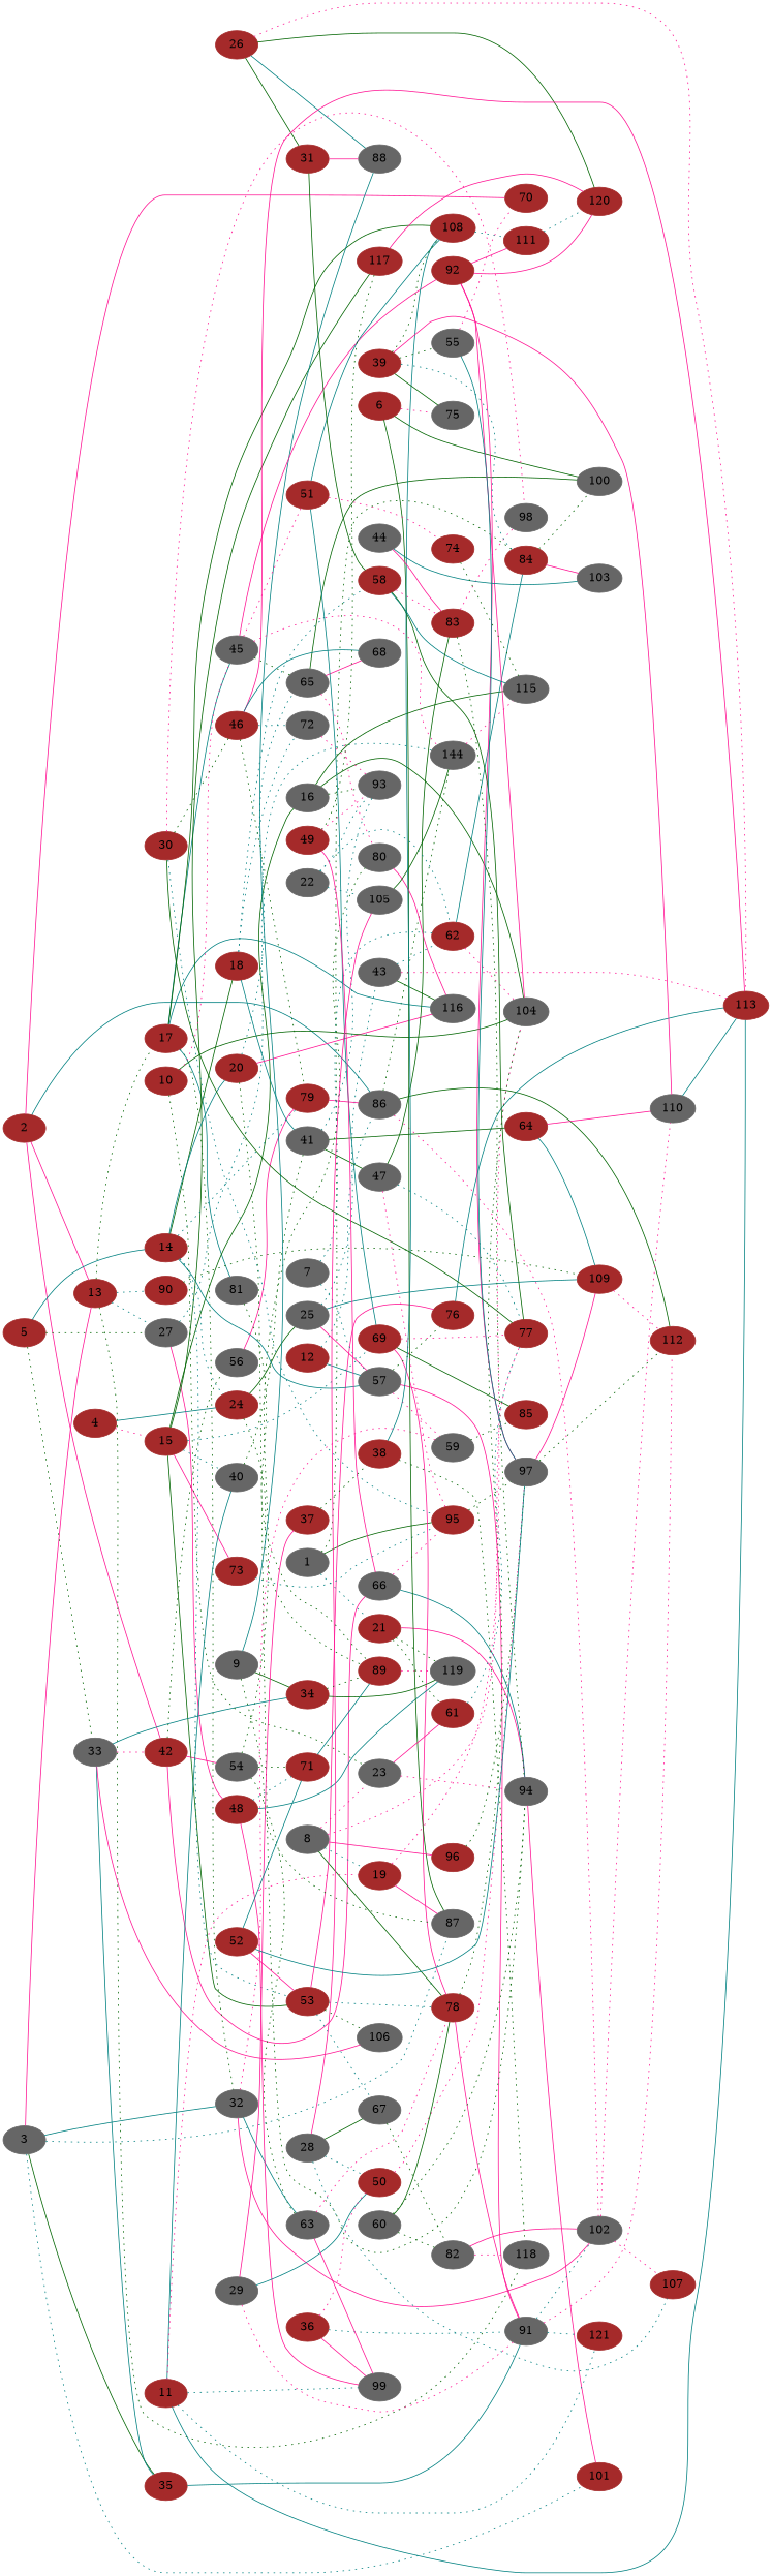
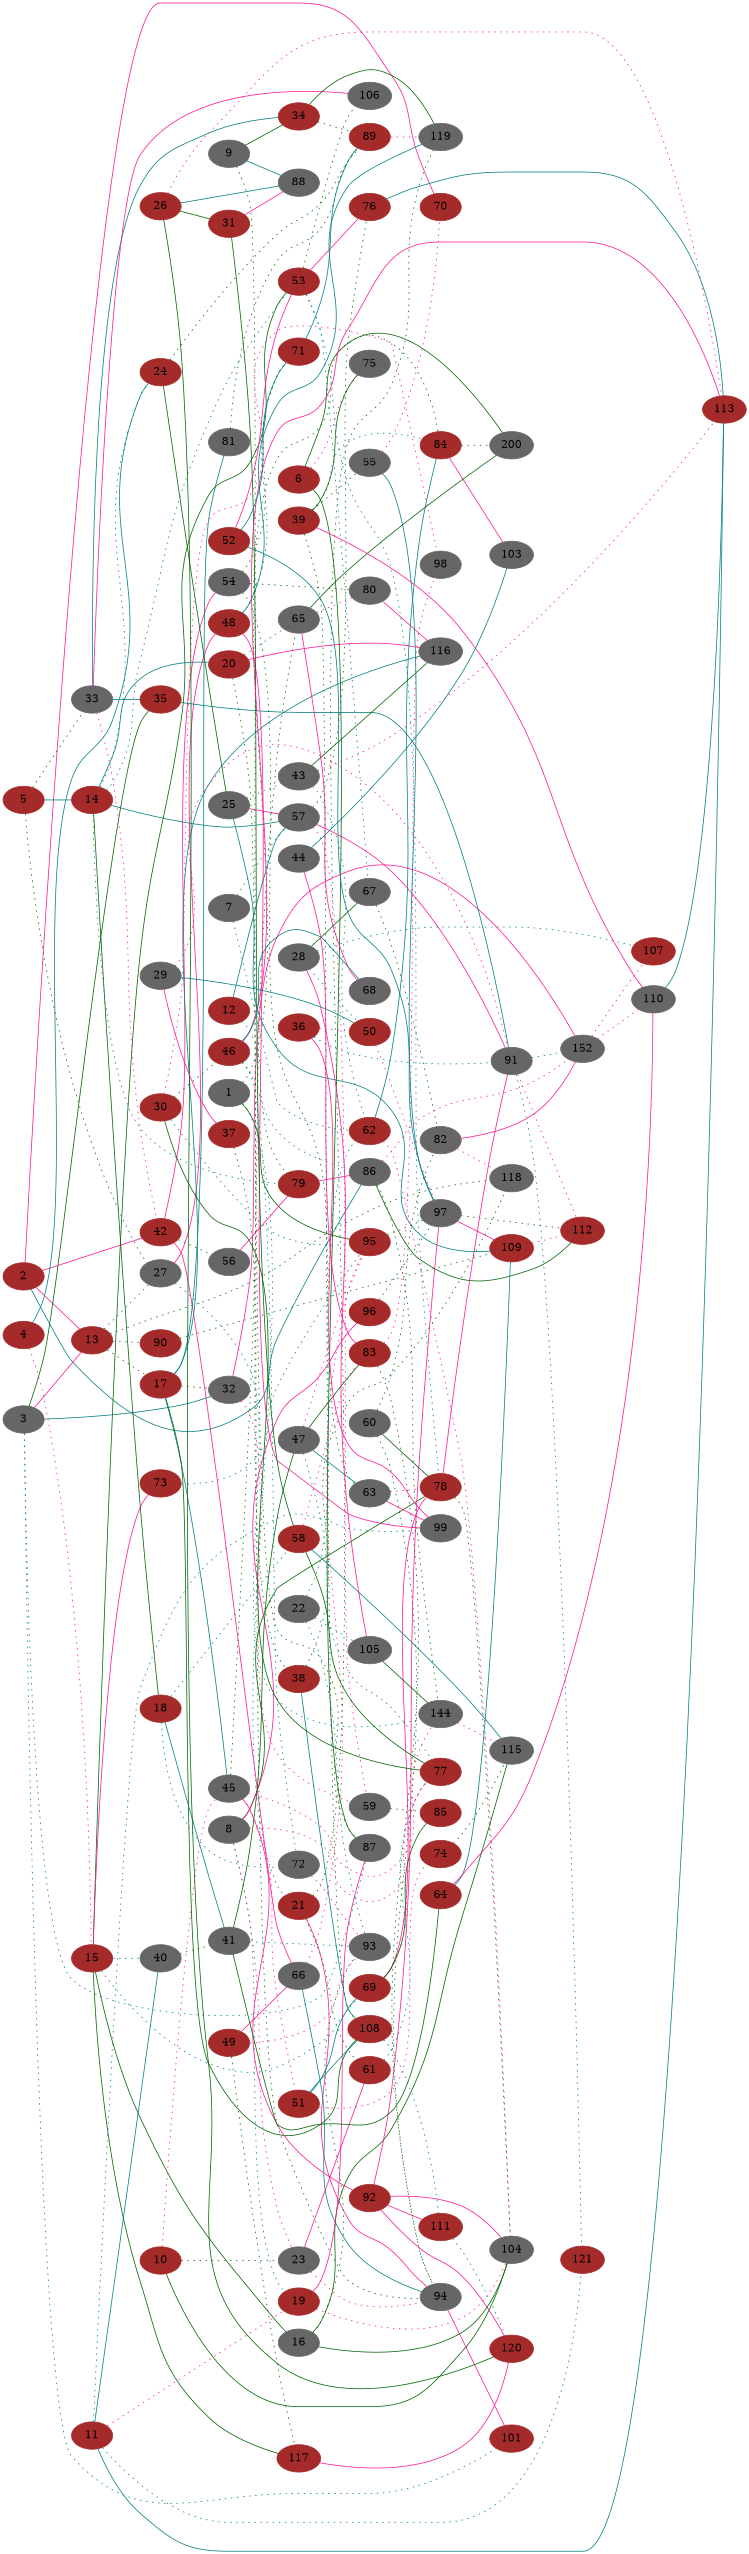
  graph {
    rankdir=LR
    node [color=brown style=filled]
    edge [color=deeppink style=dotted]
    1 [color=gray40]
    21
    84
    95
    94 [color=gray40]
    61
    119 [color=gray40]
-   100 [color=gray40]
+   100 [color=gray40 label=200]
    103 [color=gray40]
    97 [color=gray40]
    2
    13
    42
    70
    86 [color=gray40]
    27 [color=gray40]
    17
    90
    118 [color=gray40]
    54 [color=gray40]
    56 [color=gray40]
    66 [color=gray40]
    n23 [color=gray40 label=144]
-   102 [color=gray40]
+   102 [color=gray40 label=152]
    112
    3 [color=gray40]
    32 [color=gray40]
    35
    87 [color=gray40]
    101
    59 [color=gray40]
    91 [color=gray40]
    4
    15
    24
    40 [color=gray40]
    53
    16 [color=gray40]
    69
    73
    117
    25 [color=gray40]
    89
    5
    14
    33 [color=gray40]
    57 [color=gray40]
    18
    20
    79
    48
    34
    106 [color=gray40]
    6
    75 [color=gray40]
    7 [color=gray40]
    62
    76
    104 [color=gray40]
    8 [color=gray40]
    19
    23 [color=gray40]
    77
    78
    96
    9 [color=gray40]
    88 [color=gray40]
    10
    45 [color=gray40]
    65 [color=gray40]
    51
    92
    11
    99 [color=gray40]
    113
    121
    41 [color=gray40]
    12
    81 [color=gray40]
    108
    116 [color=gray40]
    109
    58
    72 [color=gray40]
    67 [color=gray40]
    93 [color=gray40]
    115 [color=gray40]
    85
    120
    111
    47 [color=gray40]
    64
    83
    80 [color=gray40]
    68 [color=gray40]
    22 [color=gray40]
    105 [color=gray40]
    43 [color=gray40]
    26
    31
    71
    28 [color=gray40]
    50
    107
    82 [color=gray40]
    29 [color=gray40]
    37
    38
    30
    46
    98 [color=gray40]
    110 [color=gray40]
    36
    39
    55 [color=gray40]
    63 [color=gray40]
    44 [color=gray40]
    74
    49
    52
    60 [color=gray40]
    1 -- 21 [color=teal]
    1 -- 84 [color=darkgreen]
    1 -- 95 [color=darkgreen style=solid]
    21 -- 94 [style=solid]
    21 -- 61 [color=darkgreen]
    21 -- 119 [color=darkgreen]
    84 -- 100 [color=darkgreen]
    84 -- 103 [style=solid]
    95 -- 97 [color=darkgreen]
    94 -- 101 [style=solid]
    61 -- 77 [color=teal]
    97 -- 112 [color=darkgreen]
    97 -- 109 [style=solid]
    2 -- 13 [style=solid]
    2 -- 42 [style=solid]
    2 -- 70 [style=solid]
    2 -- 86 [color=teal style=solid]
    13 -- 27 [color=teal]
    13 -- 17 [color=darkgreen]
    13 -- 90 [color=teal]
    13 -- 118 [color=darkgreen]
    42 -- 54 [style=solid]
    42 -- 56 [color=darkgreen]
    42 -- 66 [style=solid]
    86 -- n23 [color=darkgreen]
    86 -- 102
    86 -- 112 [color=darkgreen style=solid]
    27 -- n23 [color=teal]
    27 -- 48 [style=solid]
    17 -- 32 [color=darkgreen]
    17 -- 45 [color=teal style=solid]
    17 -- 81 [color=teal style=solid]
    17 -- 108 [color=darkgreen style=solid]
    17 -- 116 [color=teal style=solid]
    90 -- 109 [color=darkgreen]
    54 -- 80 [color=darkgreen]
    54 -- 71 [color=darkgreen]
    54 -- 63 [color=darkgreen]
    56 -- 79 [style=solid]
    66 -- 95
    66 -- 94 [color=teal style=solid]
    n23 -- 115
    102 -- 107
    102 -- 110
    3 -- 13 [style=solid]
    3 -- 32 [color=teal style=solid]
    3 -- 35 [color=darkgreen style=solid]
    3 -- 87 [color=teal]
    3 -- 101 [color=teal]
    32 -- 102 [style=solid]
    32 -- 59
    35 -- 91 [color=teal style=solid]
    59 -- 85 [color=darkgreen]
    91 -- 102 [color=teal]
    91 -- 112
    91 -- 121 [color=teal]
    4 -- 15
    4 -- 24 [color=teal style=solid]
    15 -- 40 [color=teal]
    15 -- 53 [color=darkgreen style=solid]
    15 -- 16 [color=darkgreen style=solid]
    15 -- 69 [color=teal]
    15 -- 73 [style=solid]
    15 -- 117 [color=darkgreen style=solid]
    24 -- 25 [color=darkgreen style=solid]
    24 -- 89 [color=darkgreen]
    40 -- 41 [color=darkgreen]
    53 -- 106 [color=darkgreen]
    53 -- 76 [style=solid]
    53 -- 78 [color=teal]
    53 -- 67 [color=teal]
    16 -- 104 [color=darkgreen style=solid]
    16 -- 93 [color=darkgreen]
    16 -- 115 [color=darkgreen style=solid]
    69 -- 77
    69 -- 78 [style=solid]
    69 -- 85 [color=darkgreen style=solid]
    73 -- 95 [color=teal]
    117 -- 120 [style=solid]
    25 -- 57 [style=solid]
    25 -- 109 [color=teal style=solid]
    25 -- 43 [color=teal]
    89 -- 119
    5 -- 27 [color=darkgreen]
    5 -- 14 [color=teal style=solid]
    5 -- 33 [color=darkgreen]
    14 -- 24 [color=teal]
    14 -- 53 [color=teal]
    14 -- 57 [color=teal style=solid]
    14 -- 18 [color=darkgreen style=solid]
    14 -- 20 [color=teal style=solid]
    14 -- 79 [color=teal]
    33 -- 42
    33 -- 35 [color=teal style=solid]
    33 -- 34 [color=teal style=solid]
    33 -- 106 [style=solid]
    57 -- 59
    57 -- 91 [style=solid]
    57 -- 76 [color=darkgreen]
    18 -- 41 [color=teal style=solid]
    18 -- 58 [color=teal]
    18 -- 72 [color=teal]
    20 -- 94 [color=darkgreen]
    20 -- 65 [color=teal]
    20 -- 116 [style=solid]
    79 -- 86 [style=solid]
    48 -- 119 [color=teal style=solid]
    48 -- 99 [style=solid]
    48 -- 71 [color=teal]
    34 -- 119 [color=darkgreen style=solid]
    34 -- 89 [color=darkgreen]
    6 -- 100 [color=darkgreen style=solid]
    6 -- 87 [color=darkgreen style=solid]
    6 -- 75
    7 -- 57 [color=teal]
    7 -- 62 [color=teal]
    62 -- 84 [color=teal style=solid]
    62 -- 104
    76 -- 113 [color=teal style=solid]
    8 -- 19 [color=teal]
    8 -- 23
    8 -- 77
    8 -- 78 [color=darkgreen style=solid]
    8 -- 96 [style=solid]
    19 -- 87 [style=solid]
    19 -- 104
    23 -- 94
    23 -- 61 [style=solid]
    78 -- 91 [style=solid]
    78 -- 104 [color=darkgreen]
    96 -- 97 [color=darkgreen]
    9 -- 87 [color=darkgreen]
    9 -- 34 [color=darkgreen style=solid]
    9 -- 88 [color=teal style=solid]
    10 -- 104 [color=darkgreen style=solid]
    10 -- 23 [color=darkgreen]
    10 -- 45
    45 -- n23
    45 -- 65 [color=darkgreen]
    45 -- 51
    45 -- 92 [style=solid]
    65 -- 100 [color=darkgreen style=solid]
    65 -- 80
    65 -- 68 [style=solid]
    51 -- 69 [color=teal style=solid]
    51 -- 108 [color=teal style=solid]
    51 -- 74
    92 -- 97 [style=solid]
    92 -- 104 [style=solid]
    92 -- 120 [style=solid]
    92 -- 111 [style=solid]
    11 -- 40 [color=teal style=solid]
    11 -- 19
    11 -- 99 [color=teal]
    11 -- 113 [color=teal style=solid]
    11 -- 121 [color=teal]
    41 -- 93 [color=teal]
    41 -- 47 [color=darkgreen style=solid]
    41 -- 64 [color=darkgreen style=solid]
    12 -- 86 [color=teal]
    12 -- 57 [color=teal style=solid]
    81 -- 89 [color=darkgreen]
    108 -- 111 [color=teal]
    109 -- 112
    58 -- 77 [color=darkgreen style=solid]
    58 -- 115 [color=teal style=solid]
    58 -- 83
    72 -- 93
    67 -- 82 [color=darkgreen]
    111 -- 120 [color=teal]
    47 -- 95
    47 -- 77 [color=teal]
    47 -- 83 [color=darkgreen style=solid]
-   32 -- 63 [color=teal style=solid]
+   47 -- 63 [color=teal style=solid]
    64 -- 109 [color=teal style=solid]
    64 -- 110 [style=solid]
    83 -- 94 [color=darkgreen]
    83 -- 98
    80 -- 116 [style=solid]
    22 -- 62 [color=teal]
    22 -- 93 [color=teal]
    22 -- 105 [color=teal]
    105 -- n23 [color=darkgreen style=solid]
    43 -- 62 [color=teal]
    43 -- 113
    43 -- 116 [color=darkgreen style=solid]
    26 -- 88 [color=teal style=solid]
    26 -- 113
    26 -- 120 [color=darkgreen style=solid]
    26 -- 31 [color=darkgreen style=solid]
    31 -- 88 [style=solid]
    31 -- 58 [color=darkgreen style=solid]
    71 -- 89 [color=teal style=solid]
    28 -- 67 [color=darkgreen style=solid]
    28 -- 105 [style=solid]
    28 -- 50 [color=teal]
    28 -- 107 [color=teal]
    50 -- 97
    82 -- 118
    82 -- 102 [style=solid]
    29 -- 91
    29 -- 50 [color=teal style=solid]
    29 -- 37 [style=solid]
    37 -- 38 [color=darkgreen]
    38 -- 118 [color=darkgreen]
    38 -- 108 [color=teal style=solid]
    30 -- 95 [color=teal]
    30 -- 77 [color=darkgreen style=solid]
    30 -- 46 [color=darkgreen]
    30 -- 98
    46 -- 79 [color=darkgreen]
    46 -- 113 [style=solid]
    46 -- 72 [color=teal]
    46 -- 68 [color=teal style=solid]
    110 -- 113 [color=teal style=solid]
    36 -- 91 [color=teal]
    36 -- 99 [style=solid]
    36 -- 50
    39 -- 84 [color=teal]
    39 -- 75 [color=darkgreen style=solid]
    39 -- 108 [color=darkgreen]
    39 -- 110 [style=solid]
    39 -- 55 [color=darkgreen]
    55 -- 97 [color=teal style=solid]
    55 -- 70
    63 -- 78
    63 -- 99 [style=solid]
    44 -- 103 [color=teal style=solid]
    44 -- 83 [style=solid]
    74 -- 115 [color=darkgreen]
    49 -- 66 [style=solid]
    49 -- 117 [color=darkgreen]
    49 -- 93
    52 -- 97 [color=teal style=solid]
    52 -- 53 [style=solid]
    52 -- 71 [color=teal style=solid]
    60 -- 94 [color=darkgreen]
    60 -- 78 [color=darkgreen style=solid]
    60 -- 82 [color=darkgreen]
  }
